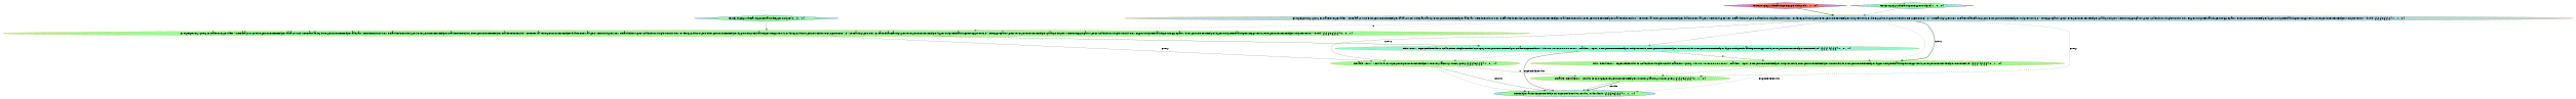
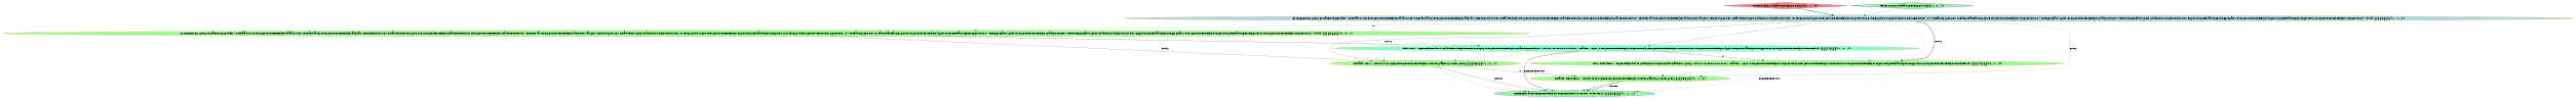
  digraph {
    node [fillcolor=palegreen shape=ellipse style=filled color=darkorange]
    edge [style=solid color=gray40 arrowhead=diamond]
    n1 [fillcolor=aquamarine label="List<Row> expectedResults = Collections.singletonList(GroupByQueryRunnerTestHelper.createExpectedRow(\"1970-01-01T00:00:00.000Z\",\"market\",\"spot\",QueryRunnerTestHelper.uniqueMetric,QueryRunnerTestHelper.UNIQUES_9,QueryRunnerTestHelper.hyperUniqueFinalizingPostAggMetric,QueryRunnerTestHelper.UNIQUES_9))@@@4@@@['1', '0', '1']"]
    n2 [label="TestHelper.assertExpectedObjects(expectedResults,results,\"order-limit\")@@@6@@@['1', '1', '1']" color=blue]
    n3 [label="Iterable<Row> results = GroupByQueryRunnerTestHelper.runQuery(factory,runner,query)@@@5@@@['1', '0', '1']"]
    n4 [label="List<ResultRow> expectedResults = Collections.singletonList(makeRow(query,\"1970-01-01T00:00:00.000Z\",\"market\",\"spot\",QueryRunnerTestHelper.uniqueMetric,QueryRunnerTestHelper.UNIQUES_9,QueryRunnerTestHelper.hyperUniqueFinalizingPostAggMetric,QueryRunnerTestHelper.UNIQUES_9))@@@4@@@['0', '1', '0']"]
-   n5 [label="testGroupByWithHavingOnFinalizedHyperUnique['0', '0', '1']" shape=diamond color=blue]
    n6 [label="GroupByQuery query = makeQueryBuilder().setDataSource(QueryRunnerTestHelper.dataSource).setGranularity(QueryRunnerTestHelper.allGran).setDimensions(new DefaultDimensionSpec(QueryRunnerTestHelper.marketDimension,QueryRunnerTestHelper.marketDimension)).setInterval(QueryRunnerTestHelper.fullOnIntervalSpec).setLimitSpec(new DefaultLimitSpec(Collections.singletonList(new OrderByColumnSpec(QueryRunnerTestHelper.hyperUniqueFinalizingPostAggMetric,OrderByColumnSpec.Direction.DESCENDING)),3)).setHavingSpec(new GreaterThanHavingSpec(QueryRunnerTestHelper.hyperUniqueFinalizingPostAggMetric,8)).setAggregatorSpecs(QueryRunnerTestHelper.qualityUniques).setPostAggregatorSpecs(Collections.singletonList(new HyperUniqueFinalizingPostAggregator(QueryRunnerTestHelper.hyperUniqueFinalizingPostAggMetric,QueryRunnerTestHelper.uniqueMetric))).build()@@@3@@@['0', '0', '1']"]
    n7 [fillcolor=lightblue label="GroupByQuery query = makeQueryBuilder().setDataSource(QueryRunnerTestHelper.dataSource).setGranularity(QueryRunnerTestHelper.allGran).setDimensions(new DefaultDimensionSpec(QueryRunnerTestHelper.marketDimension,QueryRunnerTestHelper.marketDimension)).setInterval(QueryRunnerTestHelper.fullOnIntervalSpec).setLimitSpec(new DefaultLimitSpec(Collections.singletonList(new OrderByColumnSpec(QueryRunnerTestHelper.uniqueMetric,OrderByColumnSpec.Direction.DESCENDING)),3)).setHavingSpec(new GreaterThanHavingSpec(QueryRunnerTestHelper.uniqueMetric,8)).setAggregatorSpecs(QueryRunnerTestHelper.qualityUniques).setPostAggregatorSpecs(Collections.singletonList(new HyperUniqueFinalizingPostAggregator(QueryRunnerTestHelper.hyperUniqueFinalizingPostAggMetric,QueryRunnerTestHelper.uniqueMetric))).build()@@@3@@@['1', '1', '0']"]
    n8 [label="Iterable<ResultRow> results = GroupByQueryRunnerTestHelper.runQuery(factory,runner,query)@@@5@@@['0', '1', '0']"]
    n9 [fillcolor=salmon label="testGroupByWithHavingOnHyperUnique['0', '1', '0']" shape=diamond color=blue]
    n10 [label="testGroupByWithHavingOnHyperUnique['1', '0', '0']" shape=diamond color=blue]
    n1 -> n2 [label=expectedResults style=bold arrowhead=dot]
    n1 -> n3 [style=dashed]
    n1 -> n4 [label=0 color=darkgreen arrowhead=dot]
    n3 -> n2 [style=dashed color=darkgreen]
    n3 -> n2 [label=results color=darkgreen]
    n3 -> n8 [label=0 arrowhead=dot]
    n4 -> n2 [label=expectedResults style=dashed]
    n4 -> n8 [style=dashed color=darkgreen]
-   n5 -> n6
    n6 -> n1 [color=darkgreen]
    n6 -> n3 [label=query arrowhead=dot]
    n7 -> n1 [arrowhead=dot]
    n7 -> n3 [label=query arrowhead=dot]
    n7 -> n4 [label=query style=bold color=darkgreen arrowhead=dot]
    n7 -> n4 [style=dashed]
    n7 -> n6 [label=0 style=dashed]
    n7 -> n8 [label=query style=dashed color=darkgreen]
    n8 -> n2
    n8 -> n2 [label=results style=bold color=darkgreen]
    n9 -> n7 [style=bold color=darkgreen]
    n10 -> n7 [arrowhead=dot]
  }
